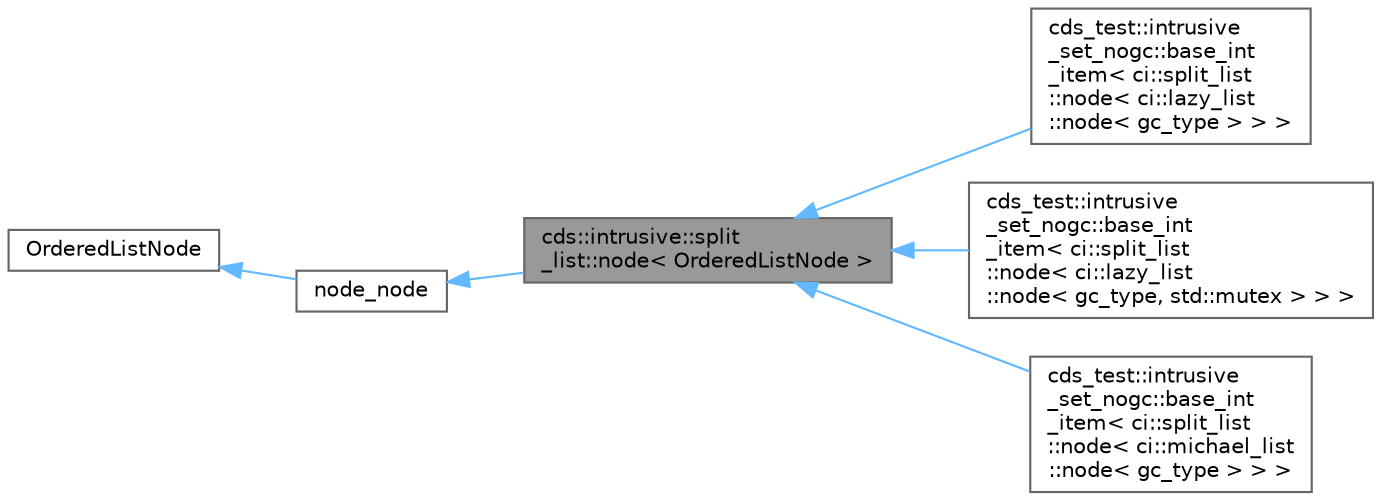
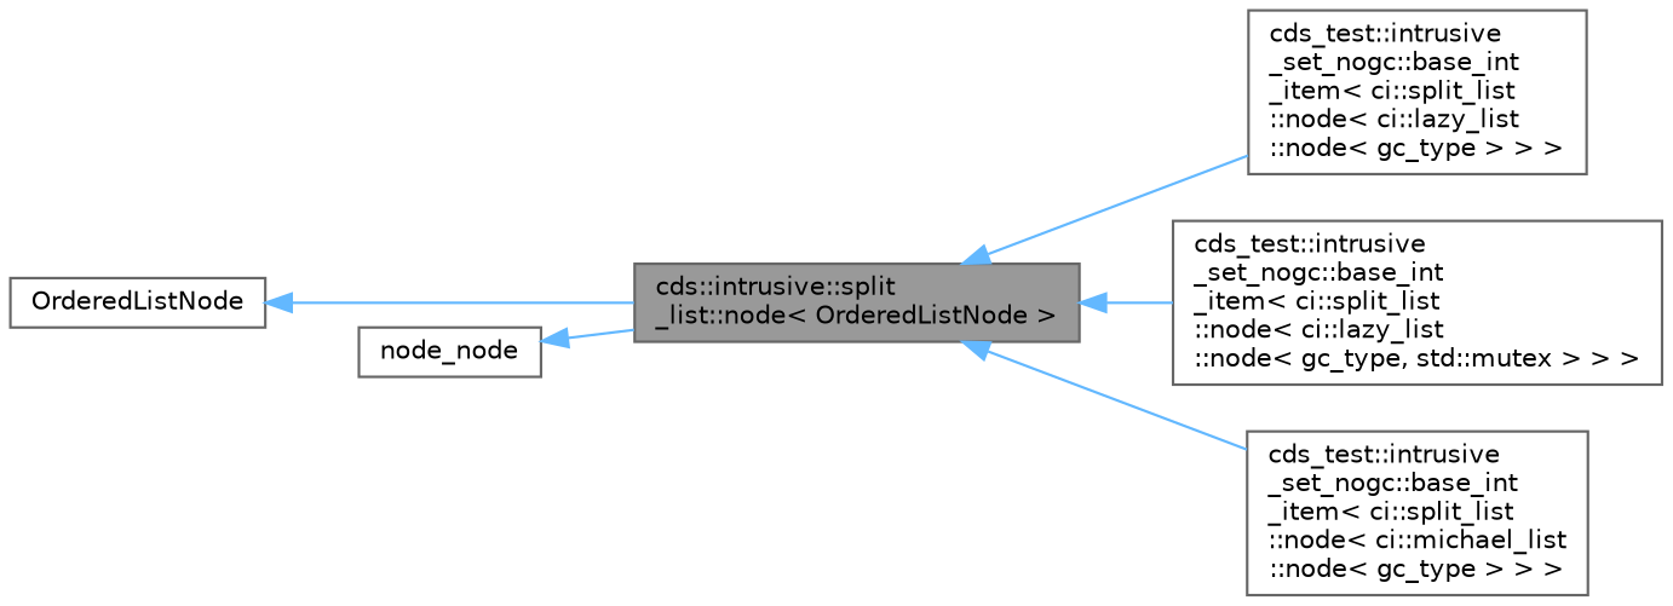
  digraph {
    rankdir=LR
    node [color=gray40 fillcolor=white fontname=Helvetica fontsize=10 shape=box style=filled]
    edge [color=steelblue1 dir=back fontname=Helvetica fontsize=10 labelfontname=Helvetica labelfontsize=10 style=solid]
    n1 [fillcolor=grey60 fontcolor=black height=0.2 label="cds::intrusive::split\l_list::node\< OrderedListNode \>" width=0.4]
    n2 [height=0.2 label="cds_test::intrusive\l_set_nogc::base_int\l_item\< ci::split_list\l::node\< ci::lazy_list\l::node\< gc_type \> \> \>" width=0.4]
    n3 [height=0.2 label="cds_test::intrusive\l_set_nogc::base_int\l_item\< ci::split_list\l::node\< ci::lazy_list\l::node\< gc_type, std::mutex \> \> \>" width=0.4]
    n4 [height=0.2 label="cds_test::intrusive\l_set_nogc::base_int\l_item\< ci::split_list\l::node\< ci::michael_list\l::node\< gc_type \> \> \>" width=0.4]
    n5 [height=0.2 label=OrderedListNode width=0.4]
    n6 [height=0.2 label=node_node width=0.4]
    n1 -> n2
    n1 -> n3
    n1 -> n4
-   n5 -> n6
+   n5 -> n1
    n6 -> n1
  }
